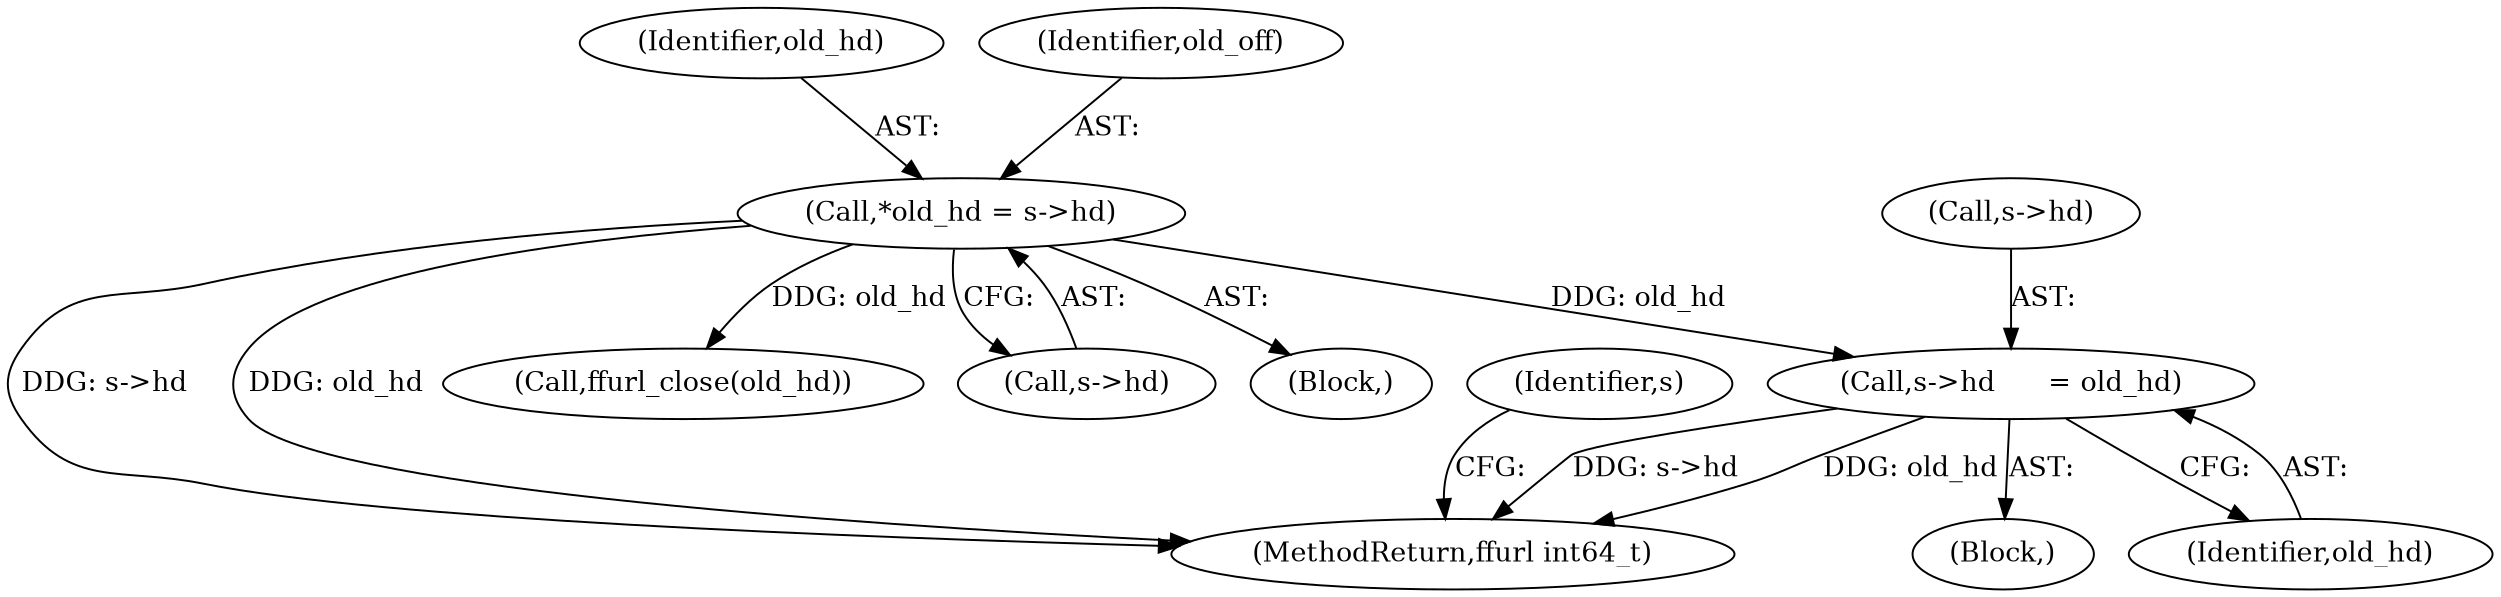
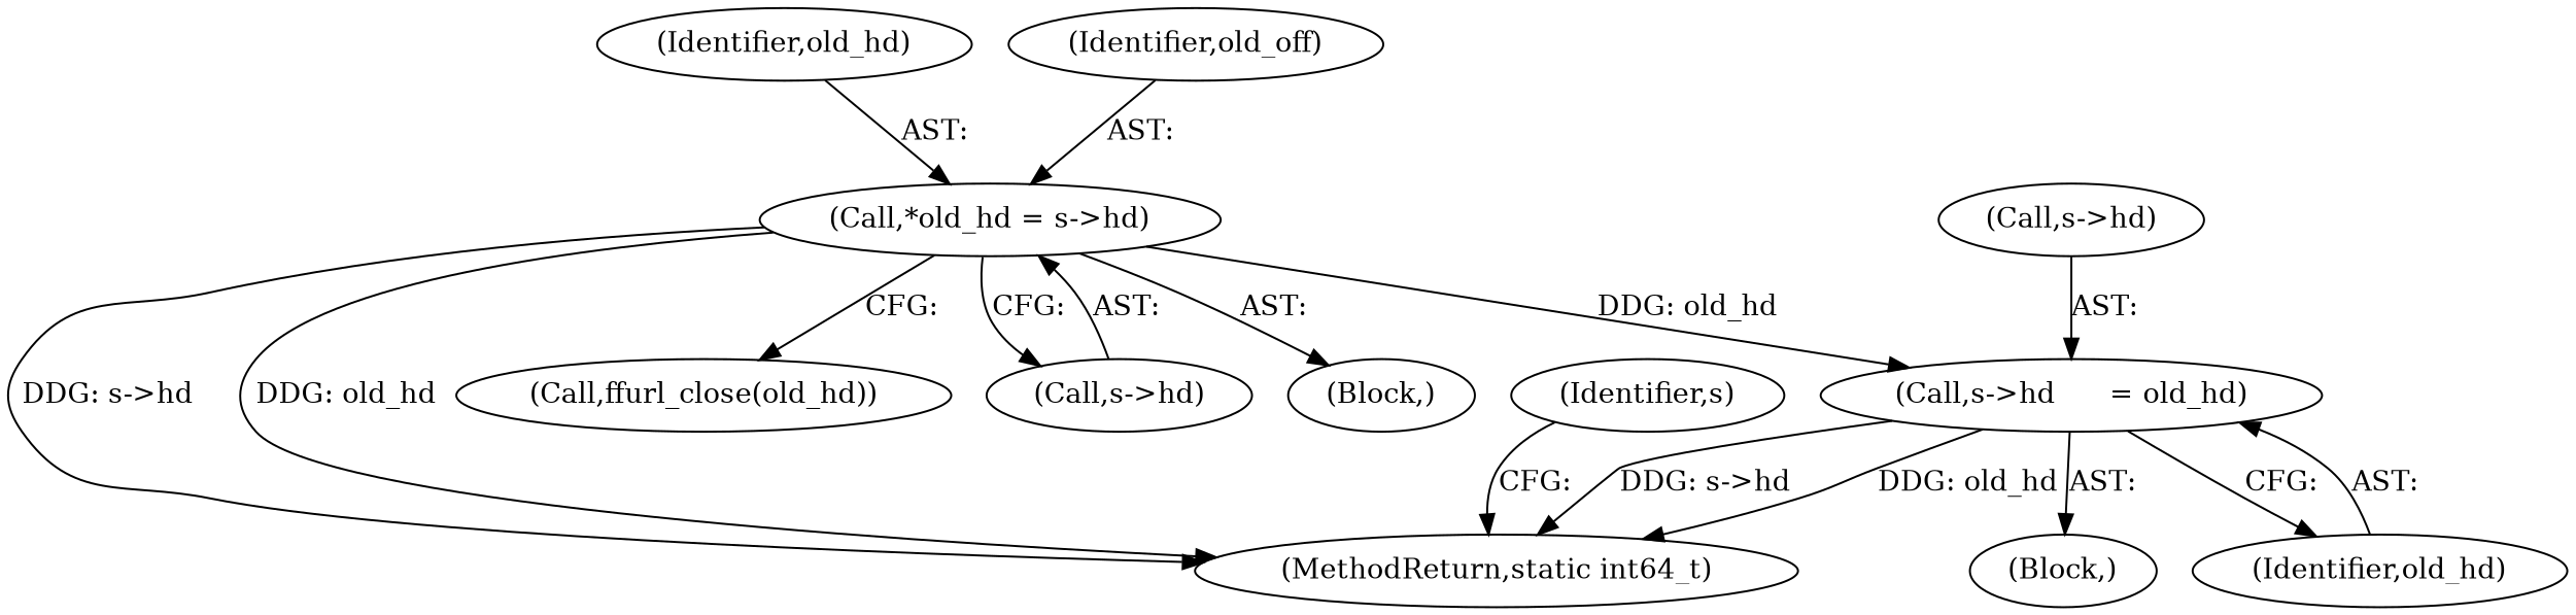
  digraph {
    n1 [label="(Call,s->hd      = old_hd)"]
    n2 [label="(Block,)"]
    n3 [label="(Identifier,old_hd)"]
-   n4 [label="(MethodReturn,ffurl int64_t)"]
+   n4 [label="(MethodReturn,static int64_t)"]
    n5 [label="(Call,*old_hd = s->hd)"]
    n6 [label="(Call,ffurl_close(old_hd))"]
    n7 [label="(Call,s->hd)"]
    n8 [label="(Block,)"]
    n9 [label="(Identifier,s)"]
    n10 [label="(Call,s->hd)"]
    n11 [label="(Identifier,old_hd)"]
    n12 [label="(Identifier,old_off)"]
    n1 -> n2 [label="AST: "]
    n1 -> n3 [label="CFG: "]
    n1 -> n4 [label="DDG: old_hd"]
    n1 -> n4 [label="DDG: s->hd"]
    n3 -> n1 [label="AST: "]
    n5 -> n1 [label="DDG: old_hd"]
    n5 -> n4 [label="DDG: s->hd"]
    n5 -> n4 [label="DDG: old_hd"]
-   n5 -> n6 [label="DDG: old_hd"]
+   n5 -> n6 [label="CFG: "]
    n5 -> n7 [label="CFG: "]
    n5 -> n8 [label="AST: "]
    n7 -> n5 [label="AST: "]
    n9 -> n4 [label="CFG: "]
    n10 -> n1 [label="AST: "]
    n11 -> n5 [label="AST: "]
    n12 -> n5 [label="AST: "]
  }
